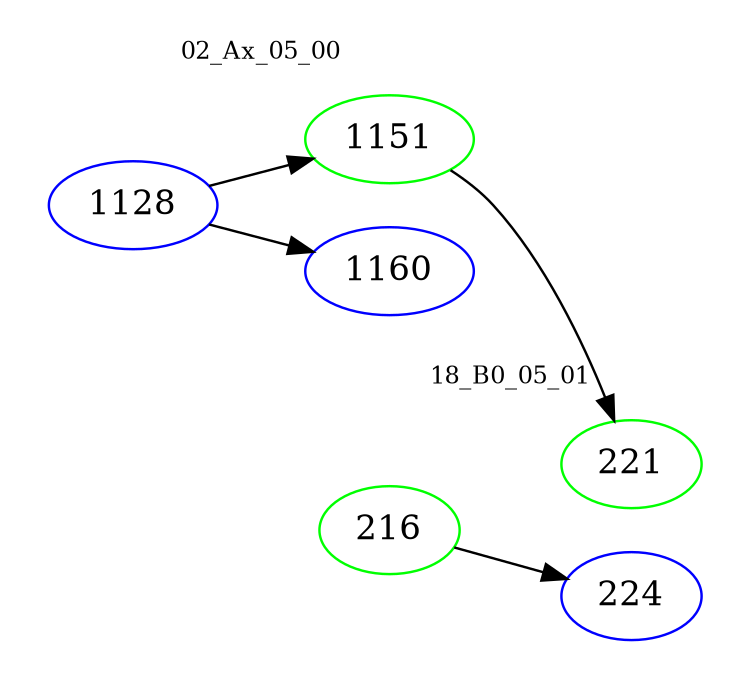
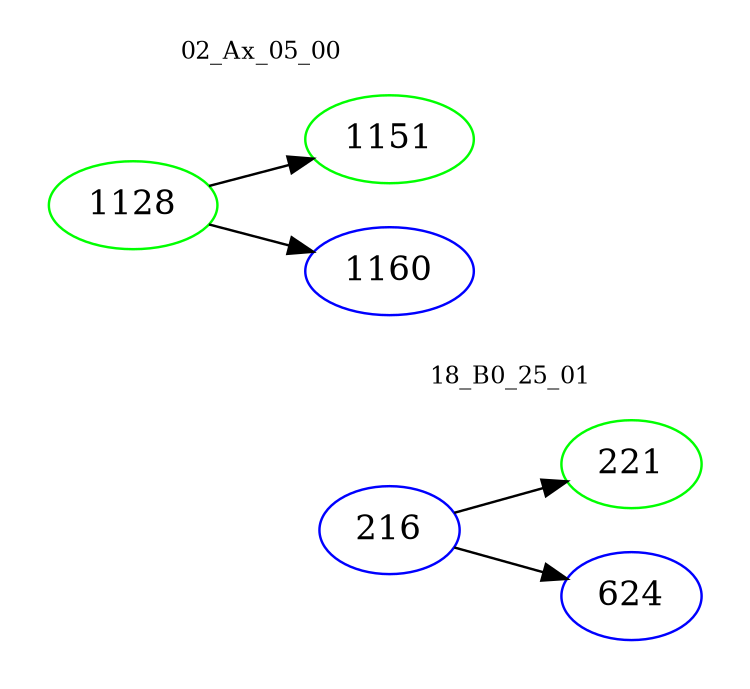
  digraph {
    rankdir=LR
    node [color=green]
    edge [color=black]
-   n1 [color=blue label=1128]
+   n1 [label=1128]
    n2 [color=blue label=1160]
    n3 [label=1151]
-   n4 [label=216]
-   n5 [color=blue label=224]
+   n4 [color=blue label=216]
+   n5 [color=blue label=624]
    n6 [label=221]
    subgraph cluster_1 {
      color=white
      fontsize=10
      label="02_Ax_05_00"
      n1
      n2
      n3
    }
    subgraph cluster_2 {
      color=white
      fontsize=10
-     label="18_B0_05_01"
+     label="18_B0_25_01"
      n4
      n5
      n6
    }
    n1 -> n2
    n1 -> n3
    n4 -> n5
-   n3 -> n6
+   n4 -> n6
  }
